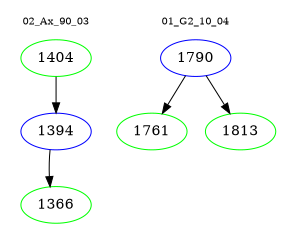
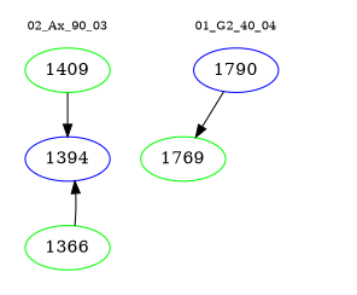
  digraph {
    node [color=green]
    edge [color=black]
    n1 [color=blue label=1394]
    n2 [label=1366]
-   n3 [label=1404]
+   n3 [label=1409]
    n4 [color=blue label=1790]
-   n5 [label=1761]
-   n6 [label=1813]
+   n5 [label=1769]
    subgraph cluster_1 {
      color=white
      fontsize=10
      label="02_Ax_90_03"
      n1
      n2
      n3
    }
    subgraph cluster_2 {
      color=white
      fontsize=10
-     label="01_G2_10_04"
+     label="01_G2_40_04"
      n4
      n5
-     n6
    }
-   n1 -> n2
+   n2 -> n1
    n3 -> n1
    n4 -> n5
-   n4 -> n6
  }
